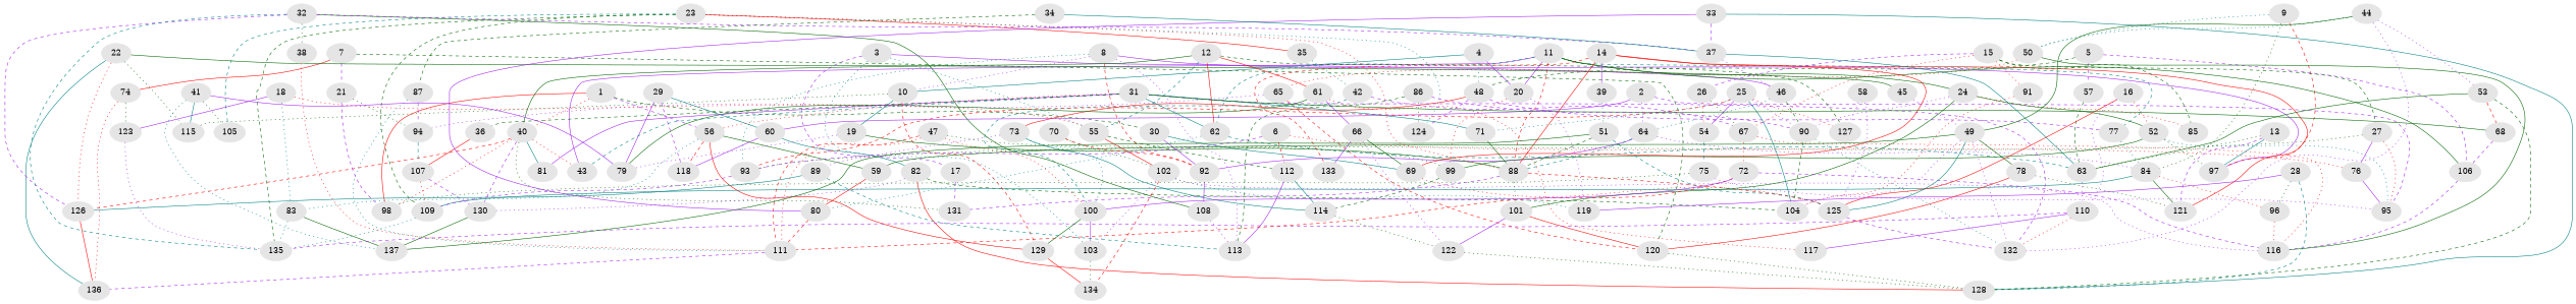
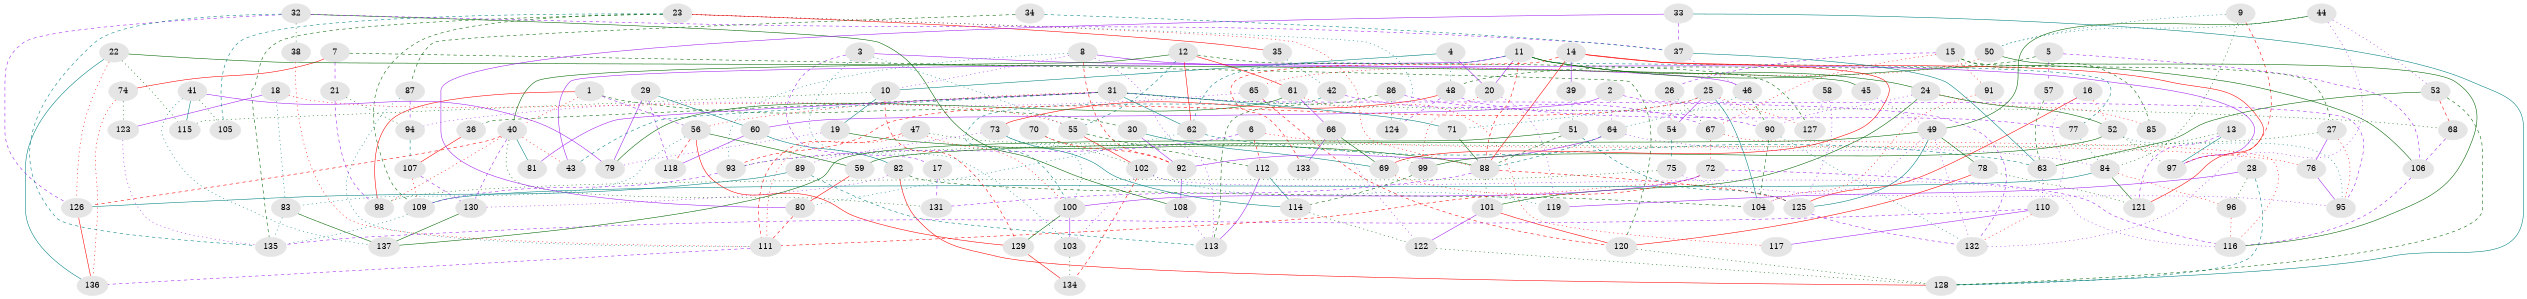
  graph {
    node [color=gray90 style=filled]
    edge [color=purple style=dotted]
    1
    30
    40
    56
    98
    92
    69
    43
    131
    126
    81
    130
    129
    83
    118
    59
    2
    60
    64
    95
    82
    84
    88
    3
    17
    46
    55
    103
    90
    112
    102
    134
    4
    10
    20
    48
    19
    115
    99
    119
    77
    124
    73
    5
    57
    106
    63
    116
    6
    76
    93
    109
    113
    114
    7
    21
    74
    120
    94
    123
    136
    128
    8
    97
    108
    9
    50
    65
    121
    96
    79
    11
    24
    62
    85
    52
    101
    80
    125
    12
    61
    127
    66
    117
    13
    110
    14
    39
    133
    51
    15
    26
    27
    67
    91
    54
    72
    104
    16
    135
    132
    18
    137
    107
    22
    45
    49
    23
    35
    105
    42
    122
    25
    71
    75
    28
    29
    31
    36
    68
    32
    37
    38
    111
    33
    34
    87
    100
    41
    44
    53
    78
    47
    89
    58
    70
    86
    1 -- 30 [color=darkgreen style=dashed]
    1 -- 40 [color=red]
    1 -- 56 [style=dashed]
    1 -- 98 [color=red style=solid]
    30 -- 92 [style=solid]
    30 -- 69 [color=teal style=solid]
    40 -- 98 [color=red]
    40 -- 43 [color=red]
    40 -- 131 [color=darkgreen]
    40 -- 126 [color=red style=dashed]
    40 -- 81 [color=teal style=solid]
    40 -- 130 [style=dashed]
    56 -- 129 [color=red style=solid]
    56 -- 83 [color=teal]
    56 -- 118 [color=red style=dashed]
    56 -- 59 [color=darkgreen style=solid]
    92 -- 108 [style=solid]
    69 -- 125 [color=red]
    126 -- 136 [color=red style=solid]
    130 -- 137 [color=darkgreen style=solid]
    129 -- 134 [color=red style=solid]
    83 -- 135 [color=teal]
    83 -- 137 [color=darkgreen style=solid]
    59 -- 80 [color=red style=solid]
    2 -- 60 [style=solid]
    2 -- 64
    2 -- 95 [style=dashed]
    60 -- 118 [style=solid]
    60 -- 82 [color=teal style=solid]
    64 -- 92 [style=solid]
    64 -- 84
    64 -- 88 [color=teal style=dashed]
    82 -- 130
    82 -- 128 [color=red style=solid]
    82 -- 104 [color=darkgreen style=dashed]
    84 -- 109 [color=teal style=solid]
    84 -- 121 [color=darkgreen style=solid]
    84 -- 96 [color=red]
    88 -- 131 [style=dashed]
    88 -- 101 [color=darkgreen]
    88 -- 125 [color=red style=dashed]
    3 -- 17 [style=dashed]
    3 -- 46 [style=solid]
    3 -- 55 [color=teal]
    3 -- 103 [color=teal]
    17 -- 131 [style=dashed]
    46 -- 64 [color=teal]
    46 -- 90 [color=darkgreen style=dashed]
    55 -- 112 [color=darkgreen style=dashed]
    55 -- 102 [color=red style=solid]
    103 -- 134 [color=darkgreen]
    90 -- 104 [color=darkgreen style=dashed]
    90 -- 132 [color=teal]
    112 -- 113 [style=solid]
    112 -- 114 [color=teal style=solid]
    102 -- 103
    102 -- 134 [color=red style=dashed]
    102 -- 119 [color=teal]
    102 -- 116
    4 -- 10 [color=teal style=solid]
    4 -- 20 [style=solid]
    4 -- 48 [color=teal]
    10 -- 129 [color=red style=dashed]
    10 -- 19 [color=teal style=solid]
    10 -- 115 [color=darkgreen]
    20 -- 99 [color=red]
    20 -- 119
    48 -- 77 [style=dashed]
    48 -- 124 [style=dashed]
    48 -- 73 [color=red style=solid]
    19 -- 88 [color=darkgreen style=solid]
    19 -- 79
    99 -- 114 [color=darkgreen style=dashed]
    77 -- 84 [color=teal]
    73 -- 114 [color=teal style=solid]
    73 -- 100 [color=teal]
    73 -- 89
    5 -- 48 [color=darkgreen style=dashed]
    5 -- 57 [style=dashed]
    5 -- 106 [style=dashed]
    57 -- 63 [color=darkgreen style=dashed]
    106 -- 116 [style=dashed]
    63 -- 110
    6 -- 112 [color=red style=dashed]
    6 -- 76 [color=red]
    6 -- 93 [style=dashed]
    76 -- 95 [style=solid]
    93 -- 109 [style=dashed]
    109 -- 135 [color=teal]
    114 -- 122 [color=darkgreen]
    7 -- 21 [style=dashed]
    7 -- 74 [color=red style=solid]
    7 -- 120 [color=darkgreen style=dashed]
    21 -- 98 [style=dashed]
    21 -- 94 [color=darkgreen]
    74 -- 123 [color=darkgreen]
    74 -- 136 [color=red]
    120 -- 128 [color=darkgreen]
    94 -- 107 [color=teal style=dashed]
    123 -- 135
    8 -- 92 [color=red style=dashed]
    8 -- 10
    8 -- 93 [color=teal]
    8 -- 113
    8 -- 97 [style=solid]
    108 -- 113
    9 -- 84 [color=darkgreen]
    9 -- 97 [color=red style=dashed]
    9 -- 50 [color=teal]
    50 -- 116 [color=darkgreen style=solid]
    50 -- 65 [color=red]
    65 -- 120 [color=red style=dashed]
    65 -- 94
    96 -- 116 [color=red]
    11 -- 43 [style=solid]
    11 -- 88 [color=red style=dashed]
    11 -- 20 [style=solid]
    11 -- 77 [color=teal style=dashed]
    11 -- 106 [color=darkgreen style=solid]
    11 -- 24 [color=darkgreen style=solid]
    11 -- 62 [color=teal style=dashed]
    24 -- 90
    24 -- 85 [color=red]
    24 -- 52 [color=darkgreen style=solid]
    24 -- 101 [color=darkgreen style=solid]
    62 -- 63 [color=teal style=dashed]
    62 -- 80 [color=teal]
    52 -- 95 [color=teal]
    52 -- 99 [color=darkgreen style=solid]
    52 -- 97 [color=darkgreen]
    101 -- 120 [color=red style=solid]
    101 -- 122 [style=solid]
    80 -- 111 [color=red style=dashed]
    125 -- 132 [style=dashed]
    12 -- 40 [color=darkgreen style=solid]
    12 -- 55 [color=teal style=dashed]
    12 -- 62 [color=red style=solid]
    12 -- 61 [color=red style=solid]
    12 -- 127 [color=darkgreen style=dashed]
    61 -- 79 [color=darkgreen style=solid]
    61 -- 66 [style=solid]
    61 -- 117 [color=red]
    66 -- 69 [color=darkgreen style=solid]
    66 -- 133 [style=solid]
    66 -- 122
    13 -- 63 [color=darkgreen]
    13 -- 97 [color=teal style=solid]
    13 -- 121 [style=dashed]
    110 -- 117 [style=solid]
    110 -- 135 [style=dashed]
    110 -- 132 [color=red]
    14 -- 69 [color=red style=solid]
    14 -- 88 [color=red style=solid]
    14 -- 121 [color=red style=solid]
    14 -- 39 [style=solid]
    14 -- 133 [color=red style=dashed]
    39 -- 51 [color=teal]
    51 -- 88 [color=darkgreen style=dashed]
    51 -- 125 [color=teal style=dashed]
    51 -- 137 [color=darkgreen style=solid]
    15 -- 85 [color=darkgreen style=dashed]
    15 -- 26 [style=dashed]
    15 -- 27 [color=darkgreen style=dashed]
    15 -- 67 [color=red]
    15 -- 91 [color=red]
    26 -- 67 [color=darkgreen]
    26 -- 54 [color=red]
    27 -- 95 [color=red]
    27 -- 76 [style=solid]
    27 -- 93 [color=darkgreen]
    67 -- 116 [color=red]
    67 -- 72 [color=red]
    91 -- 104 [color=red]
    54 -- 75 [color=teal style=dashed]
    72 -- 116 [style=dashed]
    72 -- 111 [color=red style=dashed]
    72 -- 100 [style=solid]
    16 -- 52 [color=red]
    16 -- 125 [color=red style=solid]
    16 -- 110
    18 -- 83 [color=teal]
    18 -- 55 [color=red]
    18 -- 123 [style=solid]
    107 -- 130 [style=dashed]
    107 -- 109 [color=red]
    22 -- 126 [color=red]
    22 -- 115 [color=darkgreen]
    22 -- 136 [color=teal style=solid]
    22 -- 45 [color=darkgreen style=solid]
    45 -- 49
    49 -- 59 [color=darkgreen style=solid]
    49 -- 125 [color=teal style=solid]
    49 -- 104
    49 -- 132
    49 -- 78 [color=darkgreen style=solid]
    23 -- 88 [color=red]
    23 -- 124 [color=teal]
    23 -- 109 [color=darkgreen style=dashed]
    23 -- 135 [color=darkgreen style=dashed]
    23 -- 35 [color=red style=solid]
    23 -- 105 [color=teal style=dashed]
    35 -- 42 [color=teal]
    42 -- 67 [style=dashed]
    42 -- 100 [color=teal style=dashed]
    122 -- 128 [color=darkgreen]
    25 -- 90
    25 -- 93 [color=red style=dashed]
    25 -- 127 [color=red]
    25 -- 54 [style=solid]
    25 -- 104 [color=teal style=solid]
    25 -- 71 [color=teal]
    71 -- 88 [color=darkgreen style=solid]
    75 -- 98 [color=darkgreen]
    75 -- 95
    28 -- 119 [style=solid]
    28 -- 128 [color=teal style=dashed]
    28 -- 96 [color=darkgreen]
    29 -- 118 [style=dashed]
    29 -- 60 [color=teal style=solid]
    29 -- 79 [style=solid]
    31 -- 56 [color=red]
    31 -- 43 [color=teal style=dashed]
    31 -- 81 [style=solid]
    31 -- 62 [color=teal style=solid]
    31 -- 132 [style=dashed]
    31 -- 71 [color=teal style=solid]
    31 -- 36 [color=darkgreen style=dashed]
-   31 -- 68 [color=darkgreen style=solid]
+   31 -- 68 [color=darkgreen]
    36 -- 107 [color=red style=solid]
    68 -- 106 [style=dashed]
    32 -- 126 [style=dashed]
    32 -- 108 [color=darkgreen style=solid]
    32 -- 135 [color=teal style=dashed]
    32 -- 37 [style=dashed]
    32 -- 38 [color=darkgreen]
    37 -- 46
    37 -- 63 [color=teal style=solid]
    38 -- 111 [color=red]
    111 -- 136 [style=dashed]
    33 -- 128 [color=teal style=solid]
    33 -- 80 [style=solid]
    33 -- 37 [style=dashed]
-   34 -- 37 [color=teal style=solid]
+   34 -- 37 [color=teal style=dashed]
    34 -- 87 [color=darkgreen style=dashed]
    87 -- 94 [style=dashed]
    87 -- 111 [color=teal]
    100 -- 129 [color=darkgreen style=solid]
    100 -- 103 [style=solid]
    41 -- 115 [color=teal style=solid]
    41 -- 79 [style=solid]
    41 -- 137 [color=teal]
    41 -- 105 [color=darkgreen]
    44 -- 50 [color=teal]
    44 -- 132
    44 -- 49 [color=darkgreen style=solid]
    44 -- 53
    53 -- 63 [color=darkgreen style=solid]
    53 -- 128 [color=darkgreen style=dashed]
    53 -- 68 [color=red style=dashed]
    78 -- 120 [color=red style=solid]
    78 -- 121 [color=darkgreen]
    47 -- 99 [color=darkgreen]
    47 -- 111 [color=red style=dashed]
    47 -- 111 [color=red]
    47 -- 100 [color=red]
    89 -- 126 [color=teal style=solid]
    89 -- 113 [color=teal style=dashed]
    58 -- 125
    58 -- 127
    70 -- 92 [color=red style=dashed]
    70 -- 102 [color=darkgreen]
    86 -- 90 [style=dashed]
    86 -- 124 [color=darkgreen]
    86 -- 113 [color=darkgreen style=dashed]
  }
